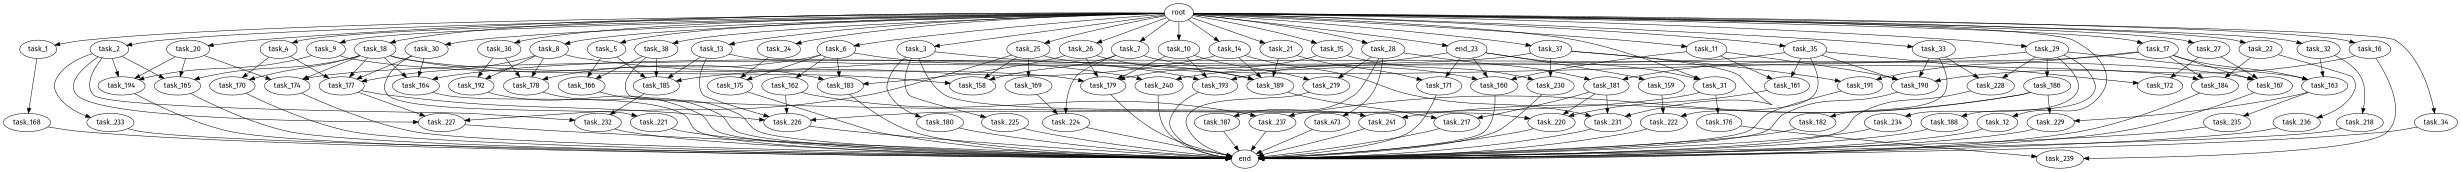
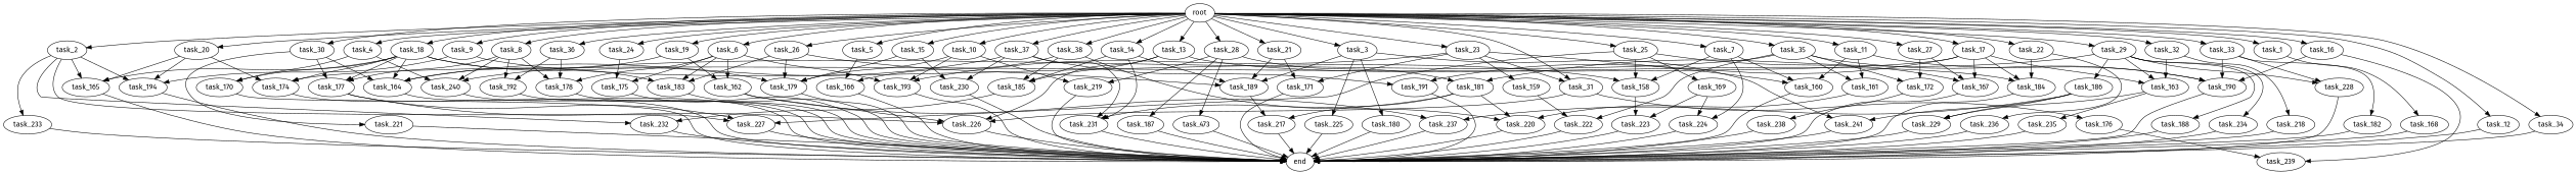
  digraph {
    fontname="Fira Sans"
    node [fontname="Fira Sans"]
    edge [fontname="Fira Sans"]
    root
    task_1
    task_2
    task_3
    task_4
    task_5
    task_6
    task_7
    task_8
    task_9
    task_10
    task_11
    task_12
    task_13
    task_14
    task_15
    task_16
    task_17
    task_18
+   task_19
    task_20
    task_21
    task_22
-   task_23 [label=end_23]
+   task_23
    task_24
    task_25
    task_26
    task_27
    task_28
    task_29
    task_30
    task_31
    task_32
    task_33
    task_34
    task_35
    task_36
    task_37
    task_38
    task_168
    task_165
    task_194
    task_227
    task_232
    task_233
    task_180
    task_189
    task_225
    task_241
    task_170
    task_240
    task_166
    task_185
    task_162
    task_175
    task_178
    task_183
    task_193
    task_158
    task_160
    task_224
    task_177
    task_192
    task_179
    task_219
    task_161
    task_190
    end
    task_184
    task_226
    task_231
    task_230
    task_239
    task_163
    task_167
    task_174
    task_191
    task_164
    task_171
    task_236
    task_159
    task_169
    task_172
    n84 [label=task_473]
    task_181
    task_187
    task_228
    task_186
    task_188
    task_234
    task_221
    task_176
    task_218
    task_182
    task_222
    task_220
    task_217
    task_237
+   task_223
    task_229
    task_235
+   task_238
    root -> task_1
    root -> task_2
    root -> task_3
    root -> task_4
    root -> task_5
    root -> task_6
    root -> task_7
    root -> task_8
    root -> task_9
    root -> task_10
    root -> task_11
    root -> task_12
    root -> task_13
    root -> task_14
    root -> task_15
    root -> task_16
    root -> task_17
    root -> task_18
+   root -> task_19
    root -> task_20
    root -> task_21
    root -> task_22
    root -> task_23
    root -> task_24
    root -> task_25
    root -> task_26
    root -> task_27
    root -> task_28
    root -> task_29
    root -> task_30
    root -> task_31
    root -> task_32
    root -> task_33
    root -> task_34
    root -> task_35
    root -> task_36
    root -> task_37
    root -> task_38
    task_1 -> task_168
    task_2 -> task_165
    task_2 -> task_194
    task_2 -> task_227
    task_2 -> task_232
    task_2 -> task_233
    task_3 -> task_180
    task_3 -> task_189
    task_3 -> task_225
    task_3 -> task_241
    task_4 -> task_170
-   task_4 -> task_177
+   task_4 -> task_240
    task_5 -> task_166
-   task_5 -> task_185
    task_6 -> task_162
    task_6 -> task_175
    task_6 -> task_178
    task_6 -> task_183
    task_6 -> task_193
    task_7 -> task_158
    task_7 -> task_160
    task_7 -> task_224
    task_8 -> task_240
    task_8 -> task_178
    task_8 -> task_177
    task_8 -> task_192
    task_9 -> task_194
    task_9 -> task_158
    task_10 -> task_193
    task_10 -> task_179
    task_10 -> task_219
    task_11 -> task_160
    task_11 -> task_161
    task_11 -> task_190
    task_12 -> end
    task_13 -> task_185
    task_13 -> task_184
    task_13 -> task_226
    task_14 -> task_189
    task_14 -> task_185
    task_14 -> task_231
    task_15 -> task_179
    task_15 -> task_230
    task_16 -> task_190
    task_16 -> task_239
    task_17 -> task_184
    task_17 -> task_163
    task_17 -> task_167
    task_17 -> task_174
    task_17 -> task_191
    task_18 -> task_165
    task_18 -> task_170
    task_18 -> task_183
    task_18 -> task_177
    task_18 -> task_179
    task_18 -> task_174
    task_18 -> task_164
+   task_19 -> task_162
+   task_19 -> task_164
    task_20 -> task_165
    task_20 -> task_194
    task_20 -> task_174
    task_21 -> task_189
    task_21 -> task_171
    task_22 -> task_184
    task_22 -> task_236
    task_23 -> task_31
    task_23 -> task_193
    task_23 -> task_160
    task_23 -> task_171
    task_23 -> task_159
    task_24 -> task_175
    task_25 -> task_227
    task_25 -> task_158
    task_25 -> task_167
    task_25 -> task_169
    task_26 -> task_189
    task_26 -> task_183
    task_26 -> task_179
    task_27 -> task_167
    task_27 -> task_172
    task_28 -> task_219
    task_28 -> n84
    task_28 -> task_181
    task_28 -> task_187
    task_29 -> task_163
    task_29 -> task_181
    task_29 -> task_228
    task_29 -> task_186
    task_29 -> task_188
    task_29 -> task_234
    task_30 -> task_177
    task_30 -> task_164
    task_30 -> task_221
    task_31 -> task_226
    task_31 -> task_176
    task_32 -> task_163
    task_32 -> task_218
    task_33 -> task_190
    task_33 -> task_228
    task_33 -> task_182
    task_34 -> end
    task_35 -> task_240
    task_35 -> task_161
    task_35 -> task_190
    task_35 -> task_172
    task_35 -> task_222
    task_36 -> task_178
    task_36 -> task_192
    task_37 -> task_231
    task_37 -> task_230
    task_37 -> task_191
    task_37 -> task_164
    task_38 -> task_166
    task_38 -> task_185
    task_38 -> task_220
    task_168 -> end
    task_165 -> end
    task_194 -> end
    task_227 -> end
    task_232 -> end
    task_233 -> end
    task_180 -> end
    task_189 -> task_217
    task_225 -> end
    task_241 -> end
    task_170 -> end
    task_240 -> end
    task_166 -> end
    task_185 -> task_232
    task_162 -> task_226
    task_162 -> task_237
    task_175 -> end
    task_178 -> end
    task_183 -> end
    task_193 -> end
+   task_158 -> task_223
    task_160 -> end
    task_224 -> end
    task_177 -> task_227
    task_177 -> task_226
    task_192 -> end
    task_179 -> end
    task_219 -> end
    task_161 -> task_220
    task_190 -> end
    task_184 -> end
    task_226 -> end
    task_231 -> end
    task_230 -> end
    task_163 -> task_229
    task_163 -> task_235
    task_167 -> end
    task_174 -> end
    task_191 -> end
    task_164 -> end
    task_171 -> end
    task_236 -> end
    task_159 -> task_222
    task_169 -> task_224
+   task_169 -> task_223
+   task_172 -> task_238
    n84 -> end
    task_181 -> task_231
    task_181 -> task_220
    task_181 -> task_217
    task_187 -> end
    task_228 -> end
    task_186 -> task_241
    task_186 -> task_237
    task_186 -> task_229
    task_188 -> end
    task_234 -> end
    task_221 -> end
    task_176 -> task_239
    task_218 -> end
    task_182 -> end
    task_222 -> end
    task_220 -> end
    task_217 -> end
    task_237 -> end
+   task_223 -> end
    task_229 -> end
    task_235 -> end
+   task_238 -> end
  }
